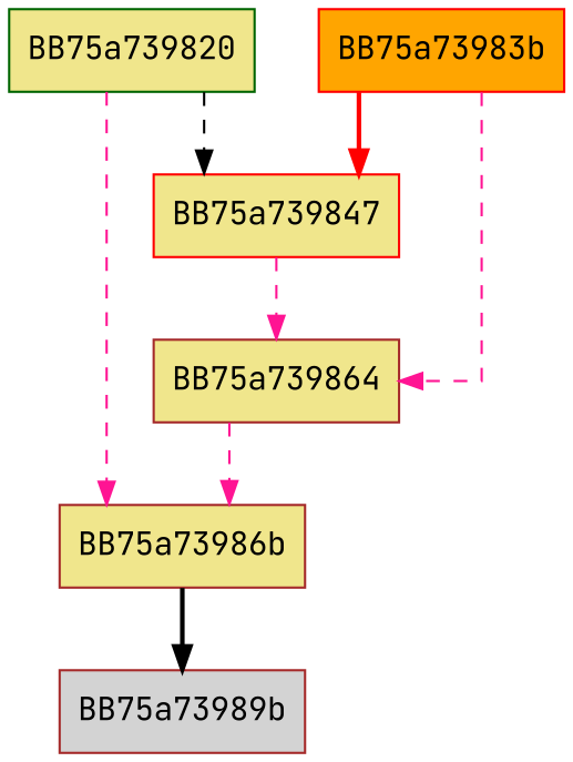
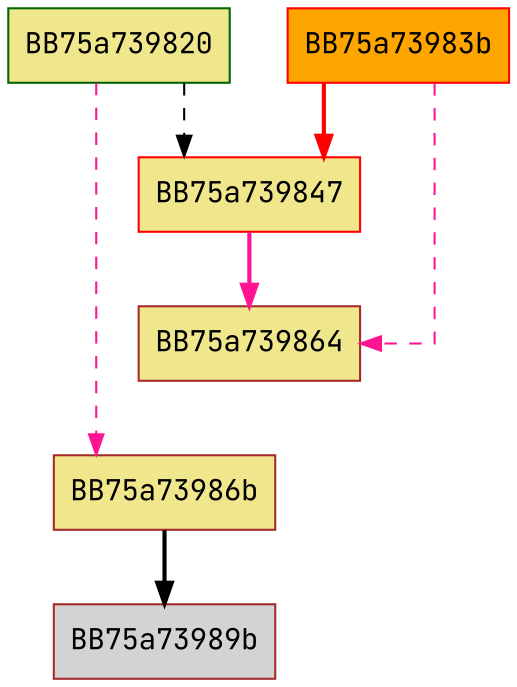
  digraph {
    fontname="JetBrains Mono"
    splines=ortho
    node [color=brown fillcolor=khaki fontname="JetBrains Mono" shape=box style=filled]
    edge [color=deeppink fontname="JetBrains Mono" style=dashed]
    BB75a739820 [color=darkgreen]
    BB75a73986b
    BB75a739847 [color=red]
    BB75a73989b [fillcolor=lightgrey]
    BB75a73983b [color=red fillcolor=orange]
    BB75a739864
    BB75a739820 -> BB75a73986b
    BB75a739820 -> BB75a739847 [color=black]
    BB75a73986b -> BB75a73989b [color=black style=bold]
-   BB75a739847 -> BB75a739864
+   BB75a739847 -> BB75a739864 [style=bold]
    BB75a73983b -> BB75a739847 [color=red style=bold]
    BB75a73983b -> BB75a739864
-   BB75a739864 -> BB75a73986b
  }
